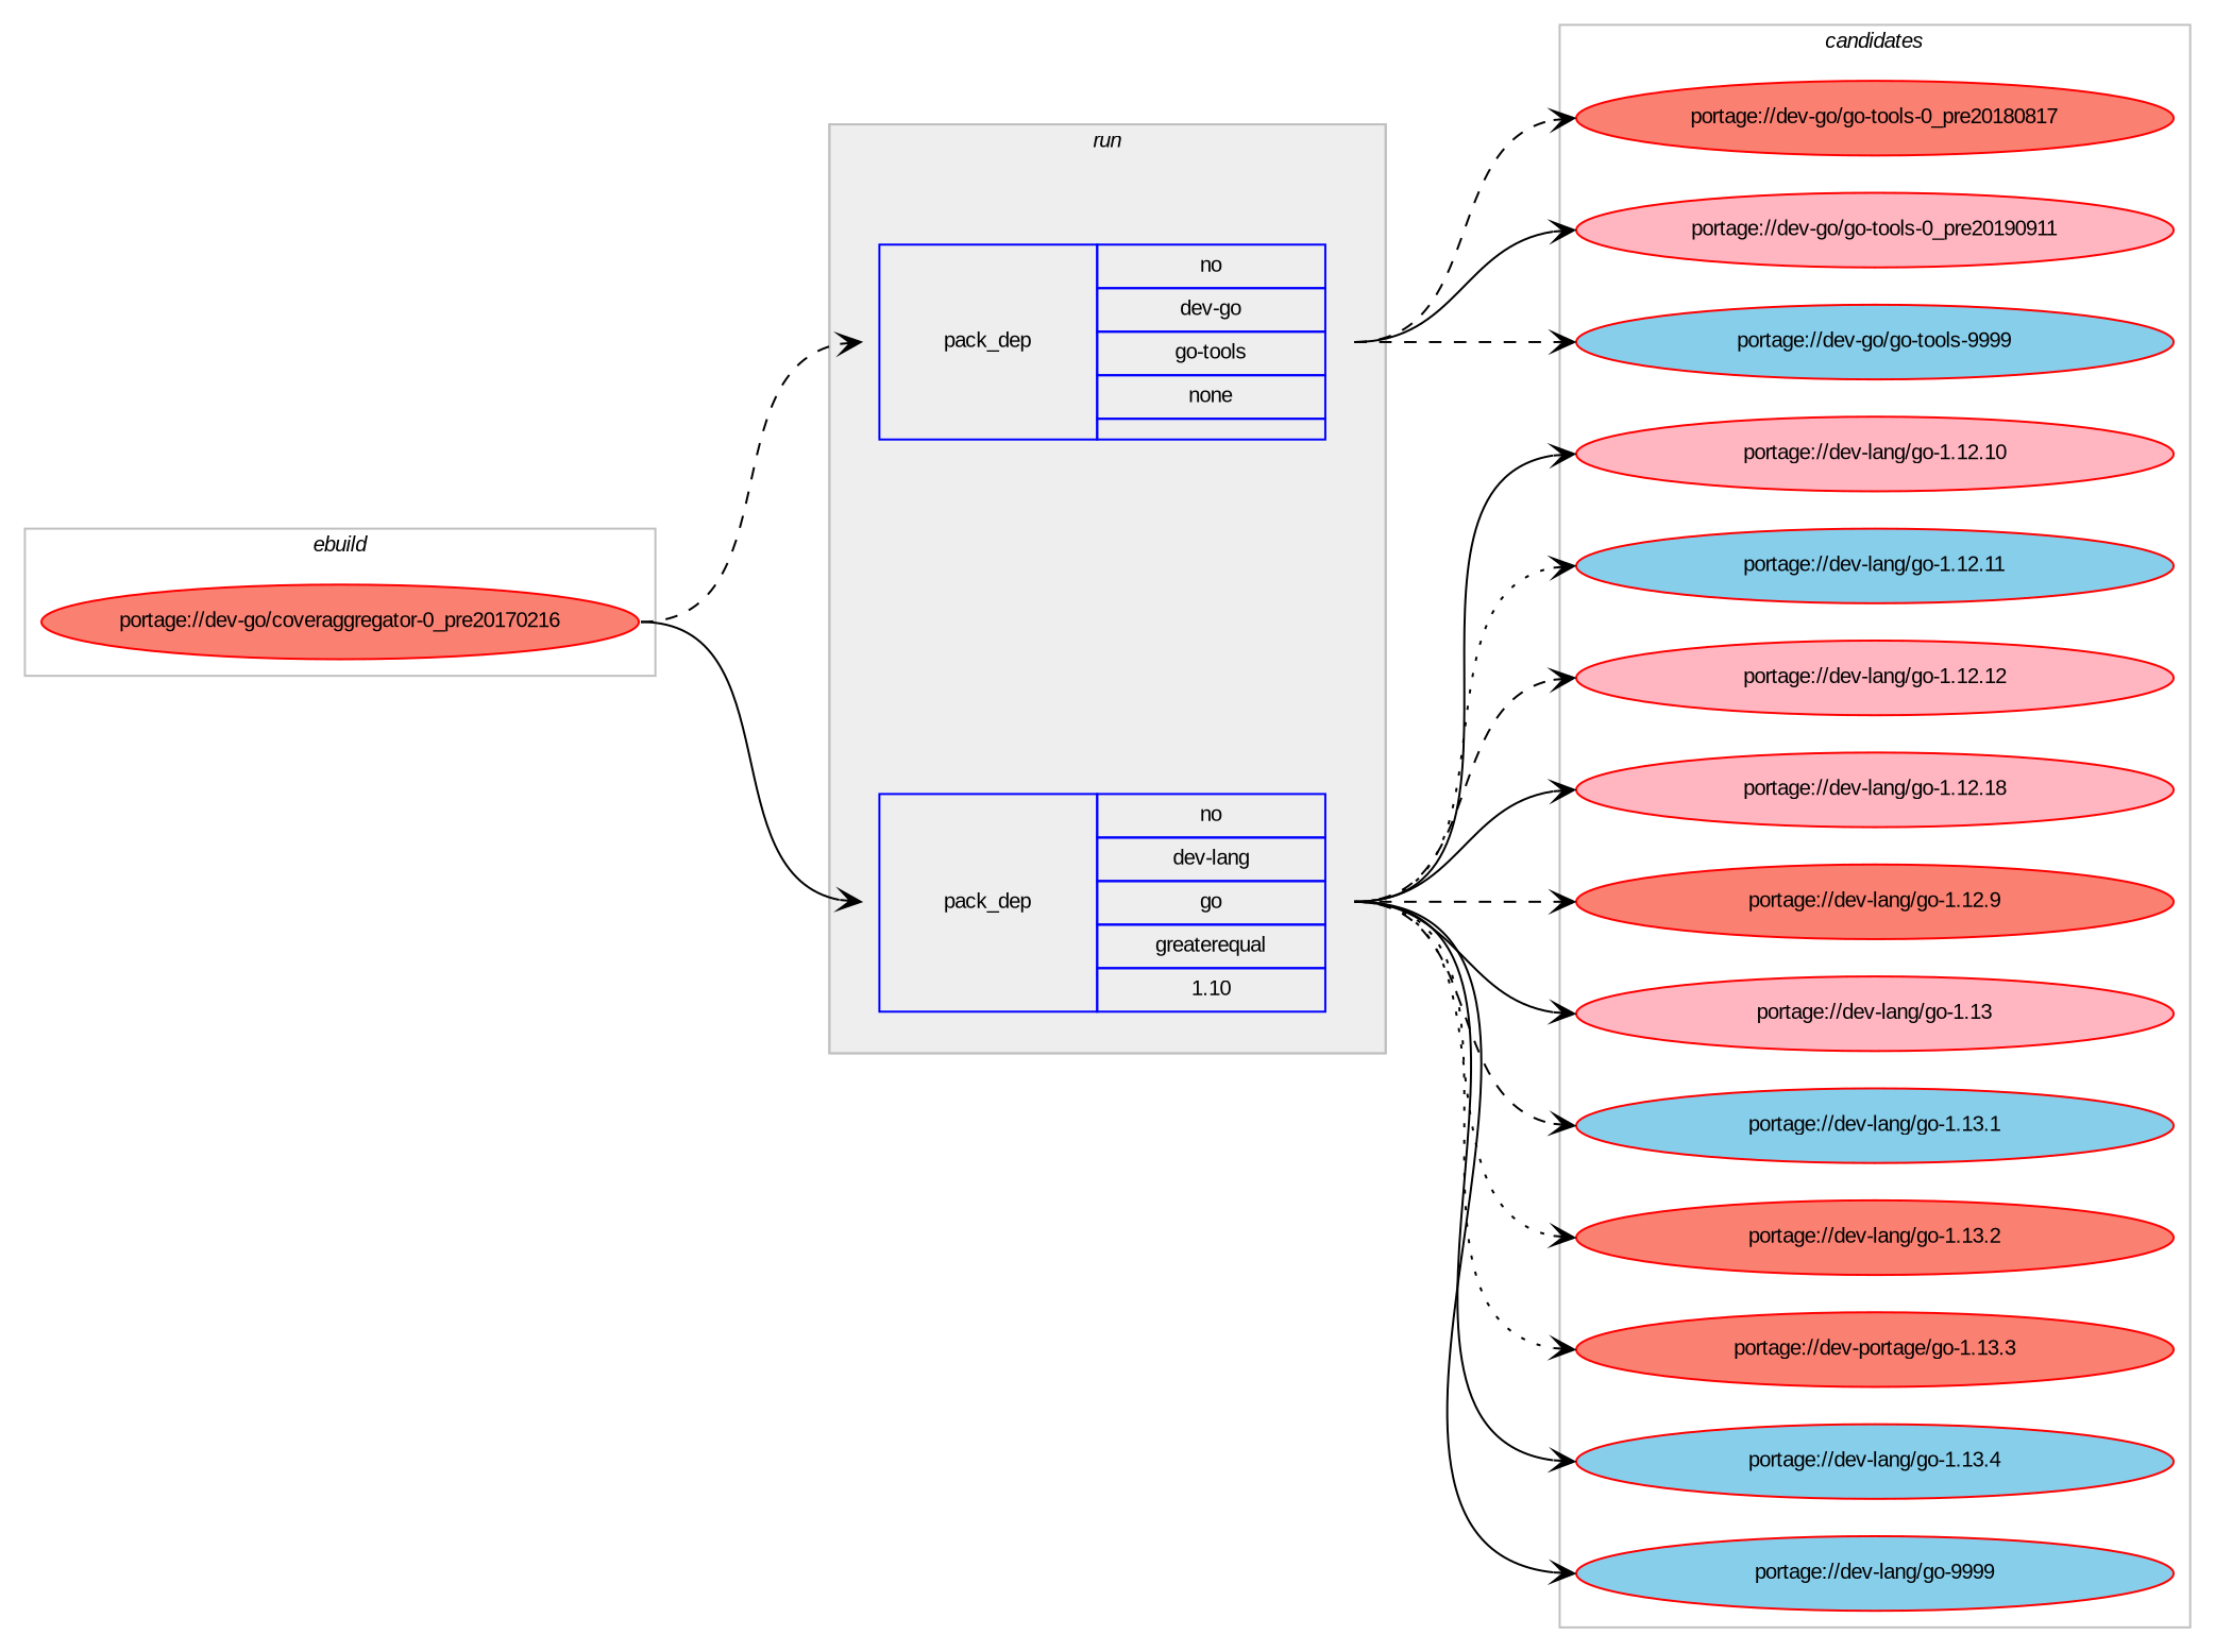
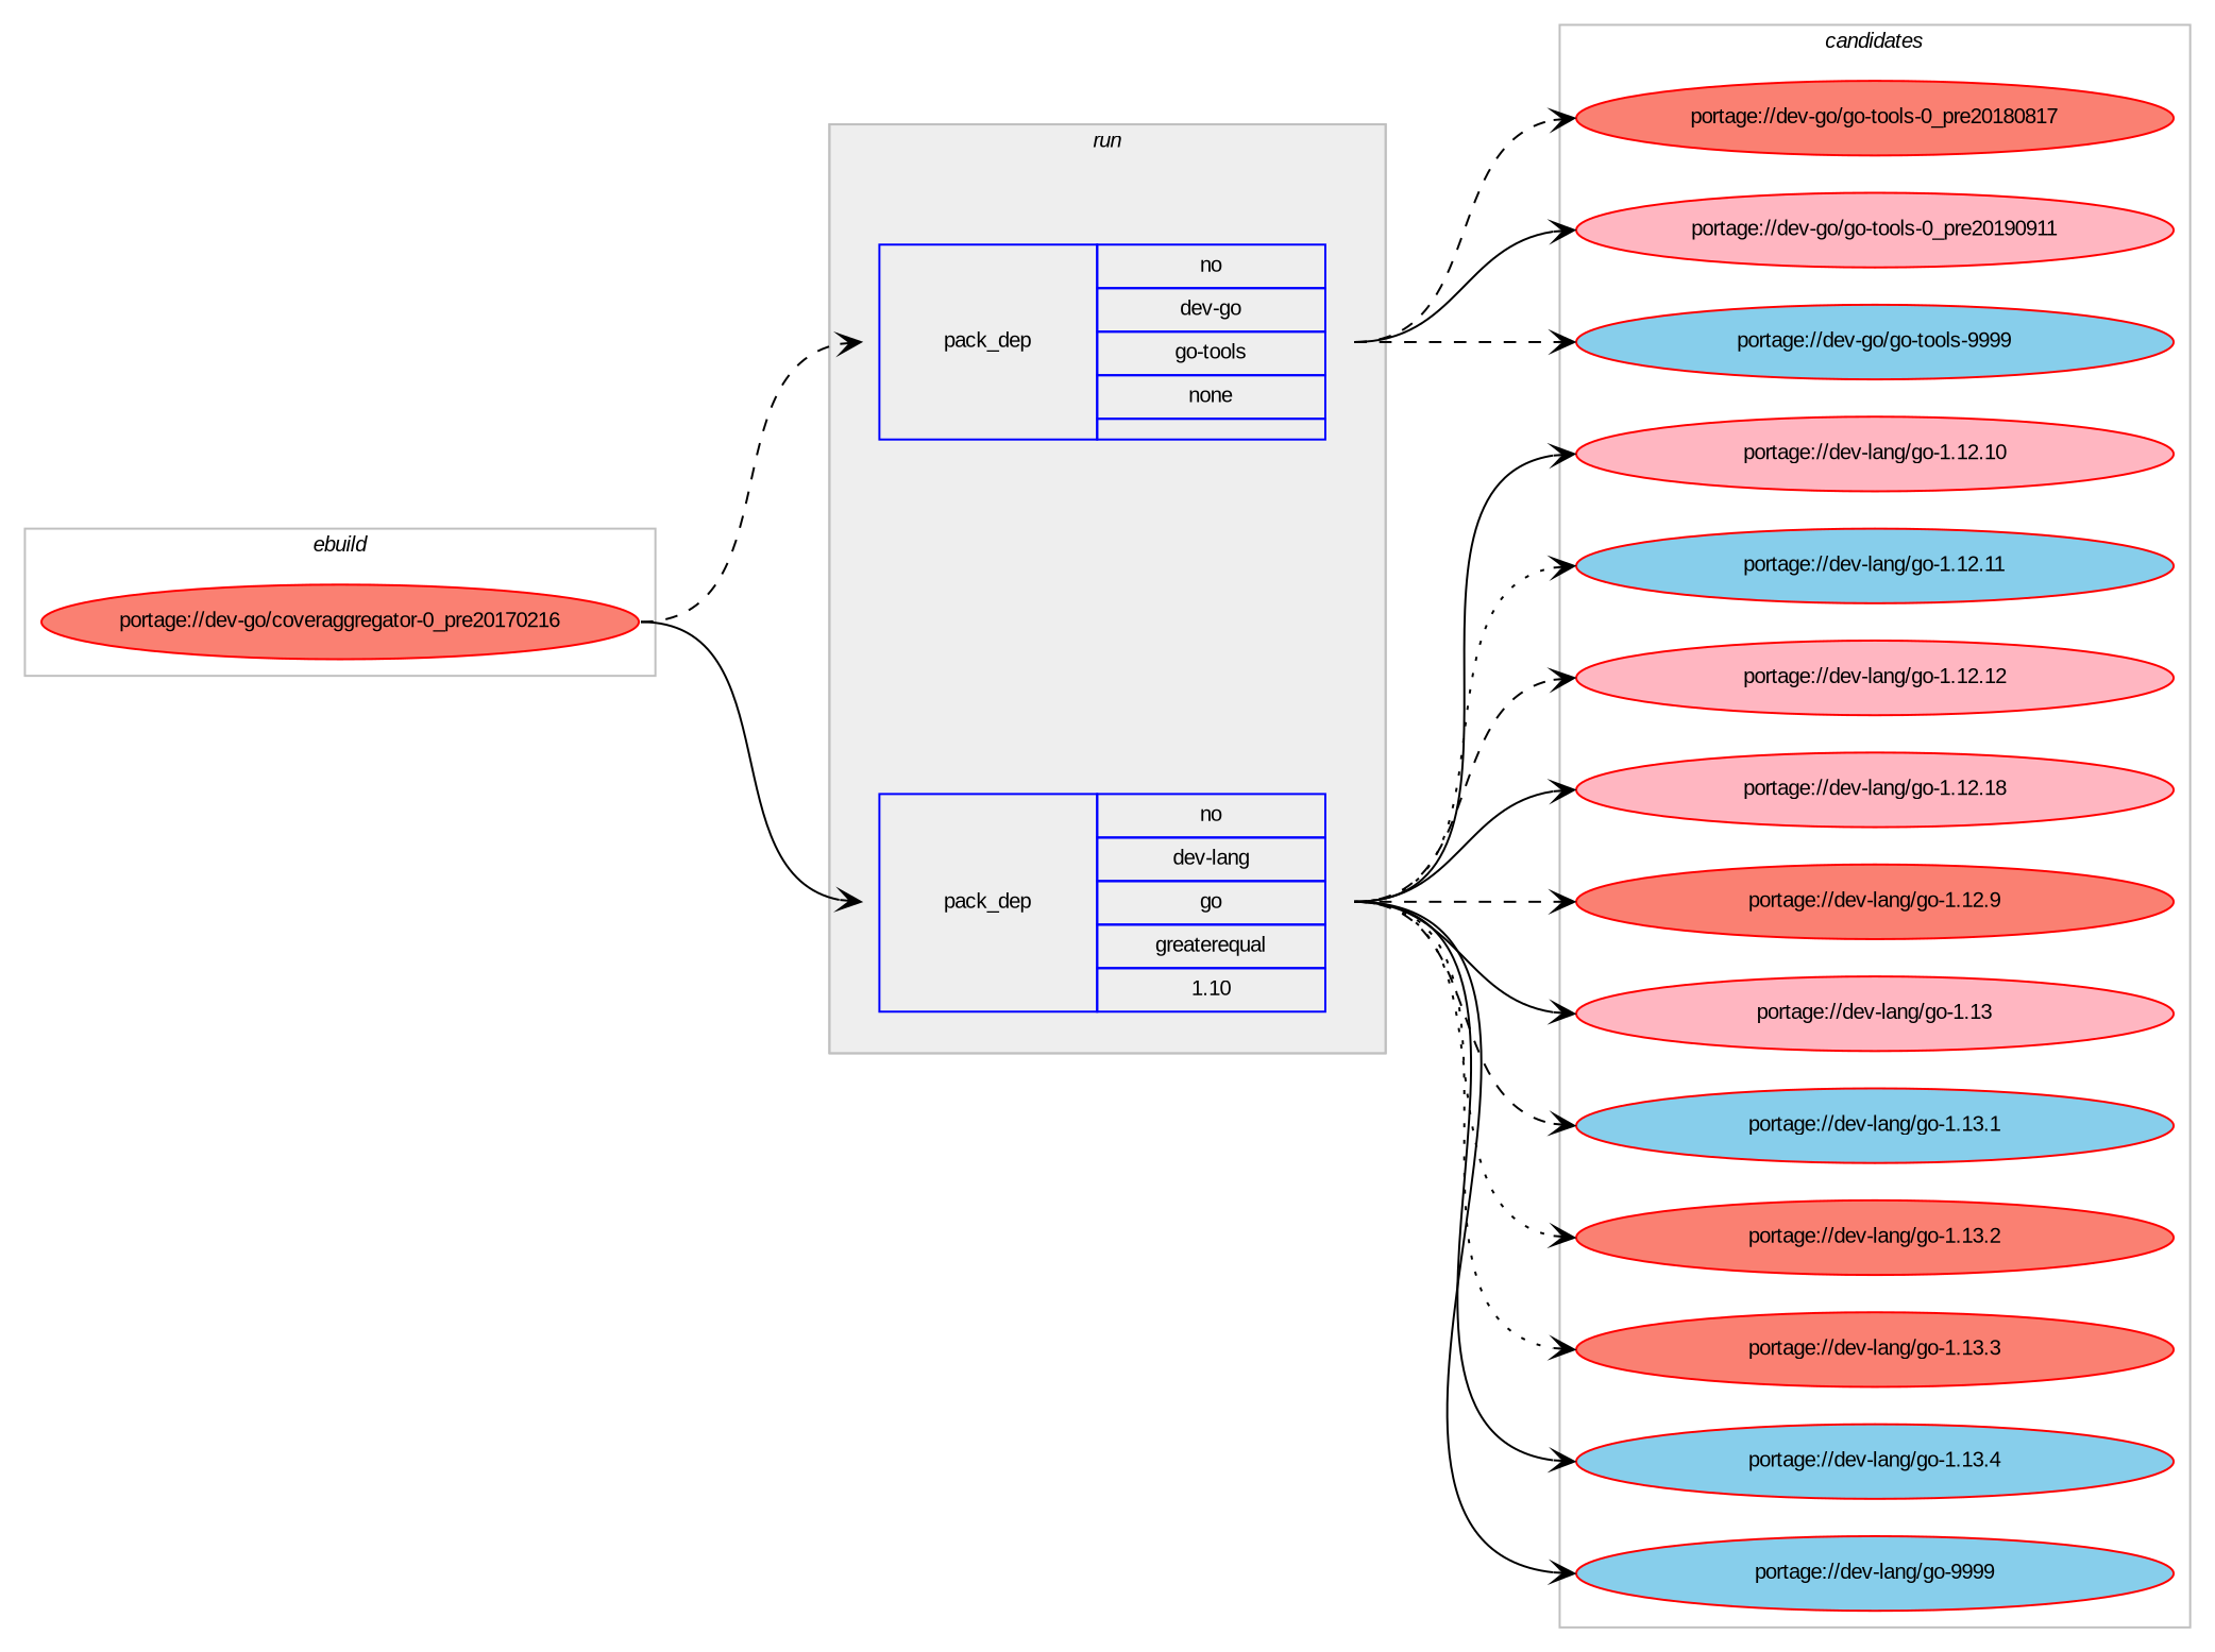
  digraph {
    compound=true
    concentrate=true
    fontname="Liberation Sans"
    fontsize=10
    newrank=true
    rankdir=LR
    ranksep=1.5
    node [color=red fillcolor=salmon fontname="Liberation Sans" fontsize=10 style=filled]
    edge [arrowhead=vee fontname="Liberation Sans" headport=w style=solid tailport=e weight=100]
    n1 [label="portage://dev-go/coveraggregator-0_pre20170216" width=4]
    n2 [color=blue label=<<TABLE BORDER="0" CELLBORDER="1" CELLSPACING="0" CELLPADDING="4" WIDTH="220"><TR><TD ROWSPAN="6" CELLPADDING="30">pack_dep</TD></TR><TR><TD WIDTH="110">no</TD></TR><TR><TD>dev-go</TD></TR><TR><TD>go-tools</TD></TR><TR><TD>none</TD></TR><TR><TD></TD></TR></TABLE>> shape=none fillcolor="" style=""]
    n3 [color=blue label=<<TABLE BORDER="0" CELLBORDER="1" CELLSPACING="0" CELLPADDING="4" WIDTH="220"><TR><TD ROWSPAN="6" CELLPADDING="30">pack_dep</TD></TR><TR><TD WIDTH="110">no</TD></TR><TR><TD>dev-lang</TD></TR><TR><TD>go</TD></TR><TR><TD>greaterequal</TD></TR><TR><TD>1.10</TD></TR></TABLE>> shape=none fillcolor="" style=""]
    n4 [label="portage://dev-go/go-tools-0_pre20180817" width=4]
    n5 [fillcolor=lightpink label="portage://dev-go/go-tools-0_pre20190911" width=4]
    n6 [fillcolor=skyblue label="portage://dev-go/go-tools-9999" width=4]
    n7 [fillcolor=lightpink label="portage://dev-lang/go-1.12.10" width=4]
    n8 [fillcolor=skyblue label="portage://dev-lang/go-1.12.11" width=4]
    n9 [fillcolor=lightpink label="portage://dev-lang/go-1.12.12" width=4]
    n10 [fillcolor=lightpink label="portage://dev-lang/go-1.12.18" width=4]
    n11 [label="portage://dev-lang/go-1.12.9" width=4]
    n12 [fillcolor=lightpink label="portage://dev-lang/go-1.13" width=4]
    n13 [fillcolor=skyblue label="portage://dev-lang/go-1.13.1" width=4]
    n14 [label="portage://dev-lang/go-1.13.2" width=4]
-   n15 [label="portage://dev-portage/go-1.13.3" width=4]
+   n15 [label="portage://dev-lang/go-1.13.3" width=4]
    n16 [fillcolor=skyblue label="portage://dev-lang/go-1.13.4" width=4]
    n17 [fillcolor=skyblue label="portage://dev-lang/go-9999" width=4]
    subgraph cluster_1 {
      color=gray
      label=<<i>ebuild</i>>
      rank=same
      n1
    }
    subgraph cluster_2 {
      color=gray
      label=<<i>dependencies</i>>
      subgraph cluster_3 {
        color=gray
        fillcolor="#eeeeee"
        label=<<i>compile</i>>
        style=filled
        subgraph sub_4 {
          color=gray
          fillcolor="#eeeeee"
          label=<<i>compile</i>>
          style=filled
          n2
        }
        subgraph sub_5 {
          color=gray
          fillcolor="#eeeeee"
          label=<<i>compile</i>>
          style=filled
          n3
        }
      }
      subgraph cluster_6 {
        color=gray
        fillcolor="#eeeeee"
        label=<<i>compile and run</i>>
        style=filled
      }
      subgraph cluster_7 {
        color=gray
        fillcolor="#eeeeee"
        label=<<i>run</i>>
        style=filled
      }
    }
    subgraph cluster_8 {
      color=gray
      label=<<i>candidates</i>>
      rank=same
      subgraph sub_9 {
        color=black
        label=<<i>candidates</i>>
        nodesep=1
        rank=same
        n4
        n5
        n6
      }
      subgraph sub_10 {
        color=black
        label=<<i>candidates</i>>
        nodesep=1
        rank=same
        n7
        n8
        n9
        n10
        n11
        n12
        n13
        n14
        n15
        n16
        n17
      }
    }
    n1 -> n2 [style=dashed weight=20]
    n1 -> n3 [weight=20]
    n2 -> n4 [style=dashed]
    n2 -> n5
    n2 -> n6 [style=dashed]
    n3 -> n7
    n3 -> n8 [style=dotted]
    n3 -> n9 [style=dashed]
    n3 -> n10
    n3 -> n11 [style=dashed]
    n3 -> n12
    n3 -> n13 [style=dashed]
    n3 -> n14 [style=dotted]
    n3 -> n15 [style=dotted]
    n3 -> n16
    n3 -> n17
  }
